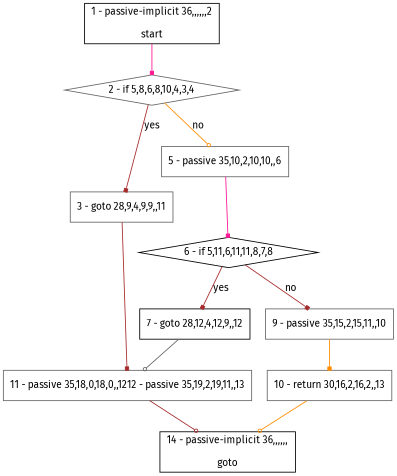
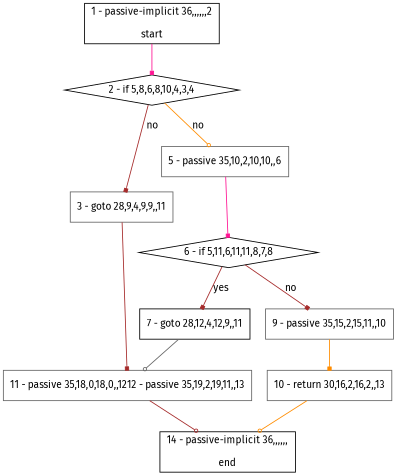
  digraph {
    bgcolor=white
    compound=true
    fillcolor="#FFFFCC"
    fontname="Fira Sans"
    fontsize=12
    pack=true
    packmode=clust
    style="rounded,filled"
    node [color=gray40 compound=true fillcolor="#ffffff" fixedsize=false fontname="Fira Sans" fontsize=12 node_initialized=no shape=box style=filled]
    edge [arrowhead=box arrowsize=0.5 arrowtail=none color=brown compound=true dir=forward fontcolor=black fontname="Fira Sans" fontsize=12]
-   n1 [label="2 - if 5,8,6,8,10,4,3,4" shape=diamond]
+   n1 [color=black label="2 - if 5,8,6,8,10,4,3,4" shape=diamond]
    n2 [label="3 - goto 28,9,4,9,9,,11"]
    n3 [label="5 - passive 35,10,2,10,10,,6"]
    n4 [label="11 - passive 35,18,0,18,0,,1212 - passive 35,19,2,19,11,,13"]
    n5 [color=black label="6 - if 5,11,6,11,11,8,7,8" shape=diamond]
    n6 [color=black label="1 - passive-implicit 36,,,,,,2\n\nstart"]
-   n7 [color=black label="14 - passive-implicit 36,,,,,,\n\ngoto"]
-   n8 [color=black label="7 - goto 28,12,4,12,9,,12"]
+   n7 [color=black label="14 - passive-implicit 36,,,,,,\n\nend"]
+   n8 [color=black label="7 - goto 28,12,4,12,9,,11"]
    n9 [label="9 - passive 35,15,2,15,11,,10"]
    n10 [label="10 - return 30,16,2,16,2,,13"]
-   n1 -> n2 [label=yes]
+   n1 -> n2 [label=no]
    n1 -> n3 [arrowhead=odot color=darkorange label=no]
    n2 -> n4
    n3 -> n5 [color=deeppink]
    n4 -> n7 [arrowhead=odot]
    n5 -> n8 [label=yes]
    n5 -> n9 [label=no]
    n6 -> n1 [color=deeppink]
    n8 -> n4 [arrowhead=odot color=gray40]
    n9 -> n10 [color=darkorange]
    n10 -> n7 [arrowhead=odot color=darkorange]
  }
